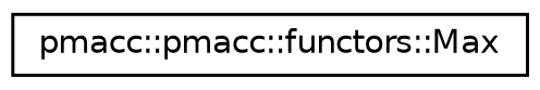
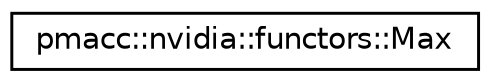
  digraph {
    rankdir=LR
-   n1 [color=black fillcolor=white fontname=Helvetica fontsize=10 height=0.2 label="pmacc::pmacc::functors::Max" shape=record style=filled width=0.4]
+   n1 [color=black fillcolor=white fontname=Helvetica fontsize=10 height=0.2 label="pmacc::nvidia::functors::Max" shape=record style=filled width=0.4]
  }
